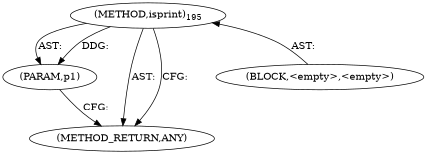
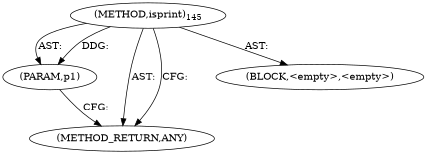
  digraph {
-   n1 [label=<(METHOD,isprint)<SUB>195</SUB>>]
+   n1 [label=<(METHOD,isprint)<SUB>145</SUB>>]
    n2 [label=<(PARAM,p1)>]
    n3 [label=<(METHOD_RETURN,ANY)>]
    n4 [label=<(BLOCK,&lt;empty&gt;,&lt;empty&gt;)>]
    n1 -> n2 [label="AST: "]
    n1 -> n2 [label="DDG: "]
    n1 -> n3 [label="AST: "]
    n1 -> n3 [label="CFG: "]
-   n4 -> n1 [label="AST: "]
+   n1 -> n4 [label="AST: "]
    n2 -> n3 [label="CFG: "]
  }
